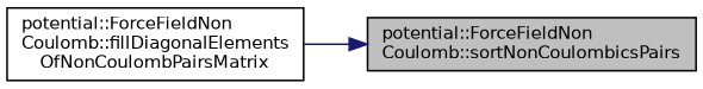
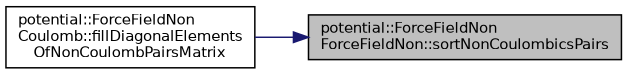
  digraph {
    rankdir=RL
    node [color=black fontname=Helvetica fontsize=10 shape=record style=filled]
-   n1 [fillcolor=grey75 fontcolor=black height=0.2 label="potential::ForceFieldNon\lCoulomb::sortNonCoulombicsPairs" width=0.4]
+   n1 [fillcolor=grey75 fontcolor=black height=0.2 label="potential::ForceFieldNon\lForceFieldNon::sortNonCoulombicsPairs" width=0.4]
    n2 [fillcolor=white height=0.2 label="potential::ForceFieldNon\lCoulomb::fillDiagonalElements\lOfNonCoulombPairsMatrix" width=0.4]
    n1 -> n2 [color=midnightblue dir=back fontname=Helvetica fontsize=10 labelfontname=Helvetica labelfontsize=10 style=solid]
  }
